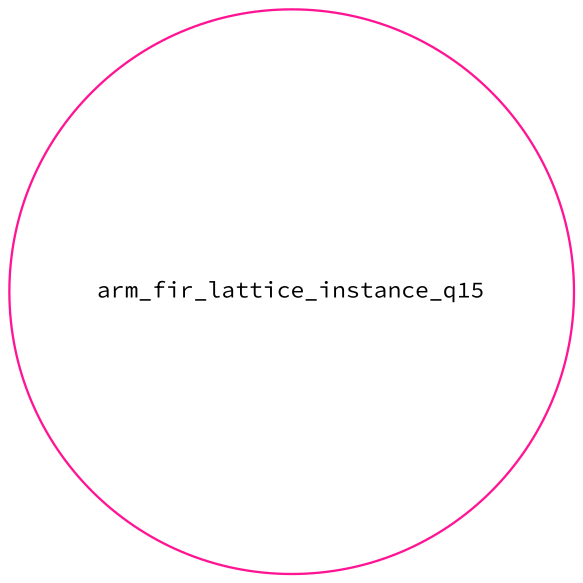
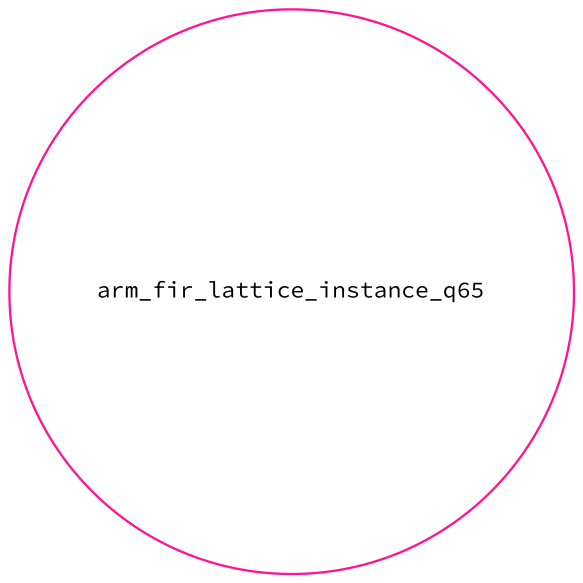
  digraph {
    rankdir=TB
    fontname="Source Code Pro"
-   n1 [color=deeppink fillcolor=white fontname="Source Code Pro" fontsize=10 height=0.2 label=arm_fir_lattice_instance_q15 shape=circle style=filled width=0.4]
+   n1 [color=deeppink fillcolor=white fontname="Source Code Pro" fontsize=10 height=0.2 label=arm_fir_lattice_instance_q65 shape=circle style=filled width=0.4]
  }
